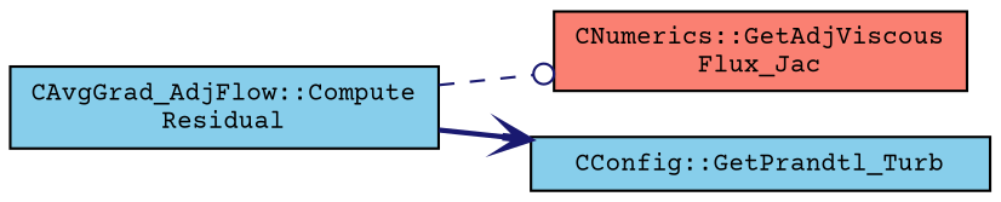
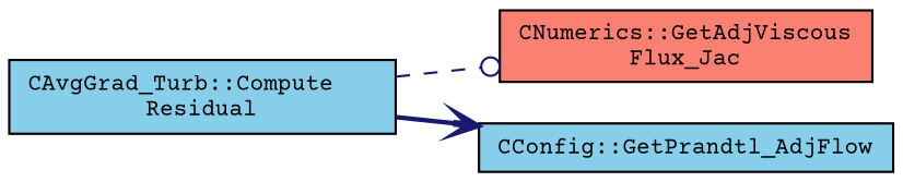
  digraph {
    fontname="Courier Prime"
    rankdir=LR
    node [color=black fillcolor=skyblue fontname="Courier Prime" fontsize=10 shape=record style=filled]
    edge [color=midnightblue fontname="Courier Prime" fontsize=10 labelfontname=Helvetica labelfontsize=10]
-   n1 [fontcolor=black height=0.2 label="CAvgGrad_AdjFlow::Compute\lResidual" width=0.4]
+   n1 [fontcolor=black height=0.2 label="CAvgGrad_Turb::Compute\lResidual" width=0.4]
    n2 [fillcolor=salmon height=0.2 label="CNumerics::GetAdjViscous\lFlux_Jac" width=0.4]
-   n3 [height=0.2 label="CConfig::GetPrandtl_Turb" width=0.4]
+   n3 [height=0.2 label="CConfig::GetPrandtl_AdjFlow" width=0.4]
    n1 -> n2 [arrowhead=odot style=dashed]
    n1 -> n3 [arrowhead=vee style=bold]
  }
